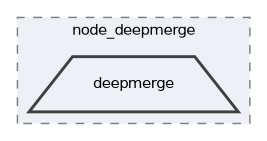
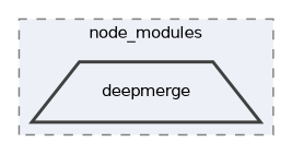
  digraph {
    compound=true
    n1 [color=grey25 fillcolor="#edf0f7" fontname=Helvetica fontsize=10 height=0.2 label=deepmerge shape=trapezium style="filled,bold" width=0.4]
    subgraph cluster_1 {
      bgcolor="#edf0f7"
      fontname=Helvetica
      fontsize=10
-     label=node_deepmerge
+     label=node_modules
      pencolor=grey50
      style="filled,dashed"
      n1
    }
  }
